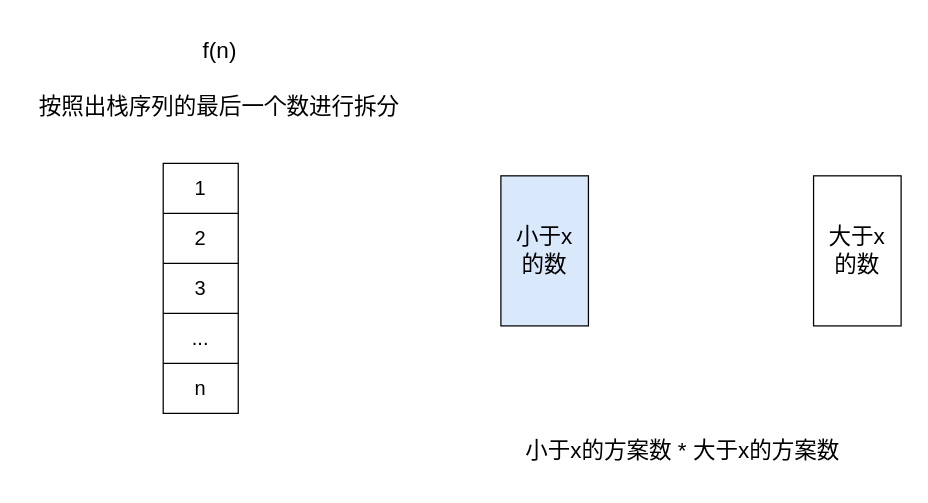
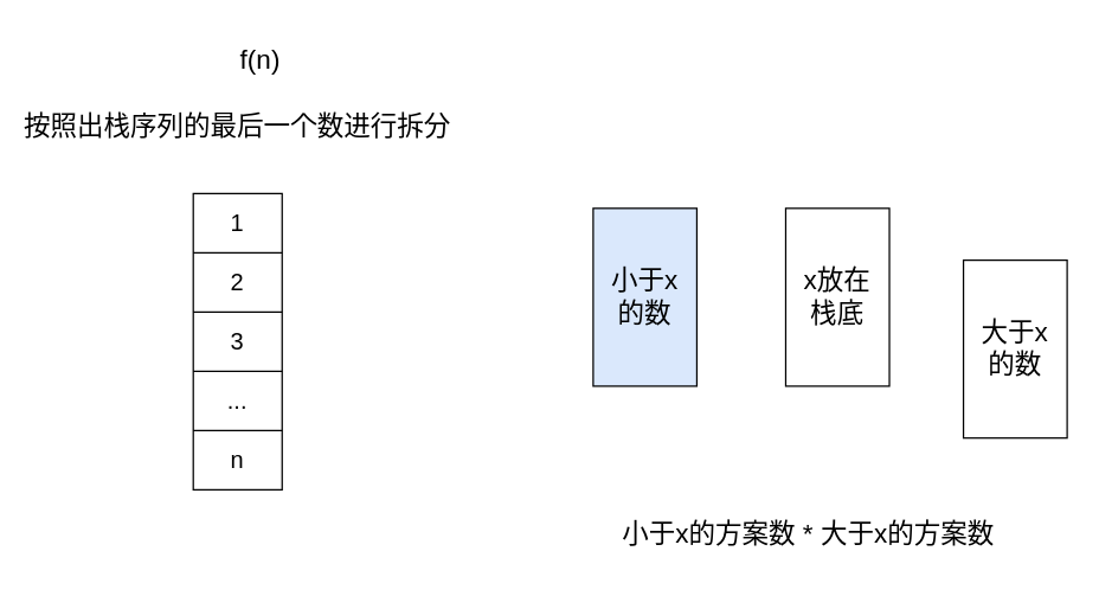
  <mxCell id="0" />
  <mxCell id="1" parent="0" />
  <mxCell id="2" value="" style="shape=table;startSize=0;container=1;collapsible=0;childLayout=tableLayout;fontSize=16;" vertex="1" parent="1"><mxGeometry x="130" y="130" width="60" height="200" as="geometry" /></mxCell>
  <mxCell id="3" style="shape=tableRow;horizontal=0;startSize=0;swimlaneHead=0;swimlaneBody=0;strokeColor=inherit;top=0;left=0;bottom=0;right=0;collapsible=0;dropTarget=0;fillColor=none;points=[[0,0.5],[1,0.5]];portConstraint=eastwest;fontSize=16;" vertex="1" parent="2"><mxGeometry width="60" height="40" as="geometry" /></mxCell>
  <mxCell id="4" value="1" style="shape=partialRectangle;html=1;whiteSpace=wrap;connectable=0;strokeColor=inherit;overflow=hidden;fillColor=none;top=0;left=0;bottom=0;right=0;pointerEvents=1;fontSize=16;" vertex="1" parent="3"><mxGeometry width="60" height="40" as="geometry"><mxRectangle width="60" height="40" as="alternateBounds" /></mxGeometry></mxCell>
  <mxCell id="5" style="shape=tableRow;horizontal=0;startSize=0;swimlaneHead=0;swimlaneBody=0;strokeColor=inherit;top=0;left=0;bottom=0;right=0;collapsible=0;dropTarget=0;fillColor=none;points=[[0,0.5],[1,0.5]];portConstraint=eastwest;fontSize=16;" vertex="1" parent="2"><mxGeometry y="40" width="60" height="40" as="geometry" /></mxCell>
  <mxCell id="6" value="2" style="shape=partialRectangle;html=1;whiteSpace=wrap;connectable=0;strokeColor=inherit;overflow=hidden;fillColor=none;top=0;left=0;bottom=0;right=0;pointerEvents=1;fontSize=16;" vertex="1" parent="5"><mxGeometry width="60" height="40" as="geometry"><mxRectangle width="60" height="40" as="alternateBounds" /></mxGeometry></mxCell>
  <mxCell id="7" value="" style="shape=tableRow;horizontal=0;startSize=0;swimlaneHead=0;swimlaneBody=0;strokeColor=inherit;top=0;left=0;bottom=0;right=0;collapsible=0;dropTarget=0;fillColor=none;points=[[0,0.5],[1,0.5]];portConstraint=eastwest;fontSize=16;" vertex="1" parent="2"><mxGeometry y="80" width="60" height="40" as="geometry" /></mxCell>
  <mxCell id="8" value="3" style="shape=partialRectangle;html=1;whiteSpace=wrap;connectable=0;strokeColor=inherit;overflow=hidden;fillColor=none;top=0;left=0;bottom=0;right=0;pointerEvents=1;fontSize=16;" vertex="1" parent="7"><mxGeometry width="60" height="40" as="geometry"><mxRectangle width="60" height="40" as="alternateBounds" /></mxGeometry></mxCell>
  <mxCell id="9" value="" style="shape=tableRow;horizontal=0;startSize=0;swimlaneHead=0;swimlaneBody=0;strokeColor=inherit;top=0;left=0;bottom=0;right=0;collapsible=0;dropTarget=0;fillColor=none;points=[[0,0.5],[1,0.5]];portConstraint=eastwest;fontSize=16;" vertex="1" parent="2"><mxGeometry y="120" width="60" height="40" as="geometry" /></mxCell>
  <mxCell id="10" value="..." style="shape=partialRectangle;html=1;whiteSpace=wrap;connectable=0;strokeColor=inherit;overflow=hidden;fillColor=none;top=0;left=0;bottom=0;right=0;pointerEvents=1;fontSize=16;" vertex="1" parent="9"><mxGeometry width="60" height="40" as="geometry"><mxRectangle width="60" height="40" as="alternateBounds" /></mxGeometry></mxCell>
  <mxCell id="11" value="" style="shape=tableRow;horizontal=0;startSize=0;swimlaneHead=0;swimlaneBody=0;strokeColor=inherit;top=0;left=0;bottom=0;right=0;collapsible=0;dropTarget=0;fillColor=none;points=[[0,0.5],[1,0.5]];portConstraint=eastwest;fontSize=16;" vertex="1" parent="2"><mxGeometry y="160" width="60" height="40" as="geometry" /></mxCell>
  <mxCell id="12" value="n" style="shape=partialRectangle;html=1;whiteSpace=wrap;connectable=0;strokeColor=inherit;overflow=hidden;fillColor=none;top=0;left=0;bottom=0;right=0;pointerEvents=1;fontSize=16;" vertex="1" parent="11"><mxGeometry width="60" height="40" as="geometry"><mxRectangle width="60" height="40" as="alternateBounds" /></mxGeometry></mxCell>
- <mxCell id="13" value="&lt;font style=&quot;font-size: 18px;&quot;&gt;按照出栈序列的最后一个数进行拆分&lt;/font&gt;" style="text;html=1;strokeColor=none;fillColor=none;align=center;verticalAlign=middle;whiteSpace=wrap;rounded=0;" vertex="1" parent="1"><mxGeometry x="20" y="70" width="310" height="30" as="geometry" /></mxCell>
+ <mxCell id="13" value="&lt;font style=&quot;font-size: 18px;&quot;&gt;按照出栈序列的最后一个数进行拆分&lt;/font&gt;" style="text;html=1;strokeColor=none;fillColor=none;align=center;verticalAlign=middle;whiteSpace=wrap;rounded=0;" vertex="1" parent="1"><mxGeometry x="5" y="70" width="310" height="30" as="geometry" /></mxCell>
  <mxCell id="14" value="小于x&lt;br&gt;的数" style="rounded=0;whiteSpace=wrap;html=1;fontSize=18;fillColor=#dae8fc;" vertex="1" parent="1"><mxGeometry x="400" y="140" width="70" height="120" as="geometry" /></mxCell>
- <mxCell id="16" value="大于x&lt;br&gt;的数" style="rounded=0;whiteSpace=wrap;html=1;fontSize=18;" vertex="1" parent="1"><mxGeometry x="650" y="140" width="70" height="120" as="geometry" /></mxCell>
+ <mxCell id="15" value="x放在&lt;br&gt;栈底" style="rounded=0;whiteSpace=wrap;html=1;fontSize=18;" vertex="1" parent="1"><mxGeometry x="530" y="140" width="70" height="120" as="geometry" /></mxCell>
+ <mxCell id="16" value="大于x&lt;br&gt;的数" style="rounded=0;whiteSpace=wrap;html=1;fontSize=18;" vertex="1" parent="1"><mxGeometry x="650" y="175" width="70" height="120" as="geometry" /></mxCell>
  <mxCell id="17" value="小于x的方案数 * 大于x的方案数" style="text;html=1;align=center;verticalAlign=middle;resizable=0;points=[];autosize=1;strokeColor=none;fillColor=none;fontSize=18;" vertex="1" parent="1"><mxGeometry x="410" y="340" width="270" height="40" as="geometry" /></mxCell>
  <mxCell id="18" value="f(n)" style="text;html=1;align=center;verticalAlign=middle;resizable=0;points=[];autosize=1;strokeColor=none;fillColor=none;fontSize=18;" vertex="1" parent="1"><mxGeometry x="150" y="20" width="50" height="40" as="geometry" /></mxCell>
